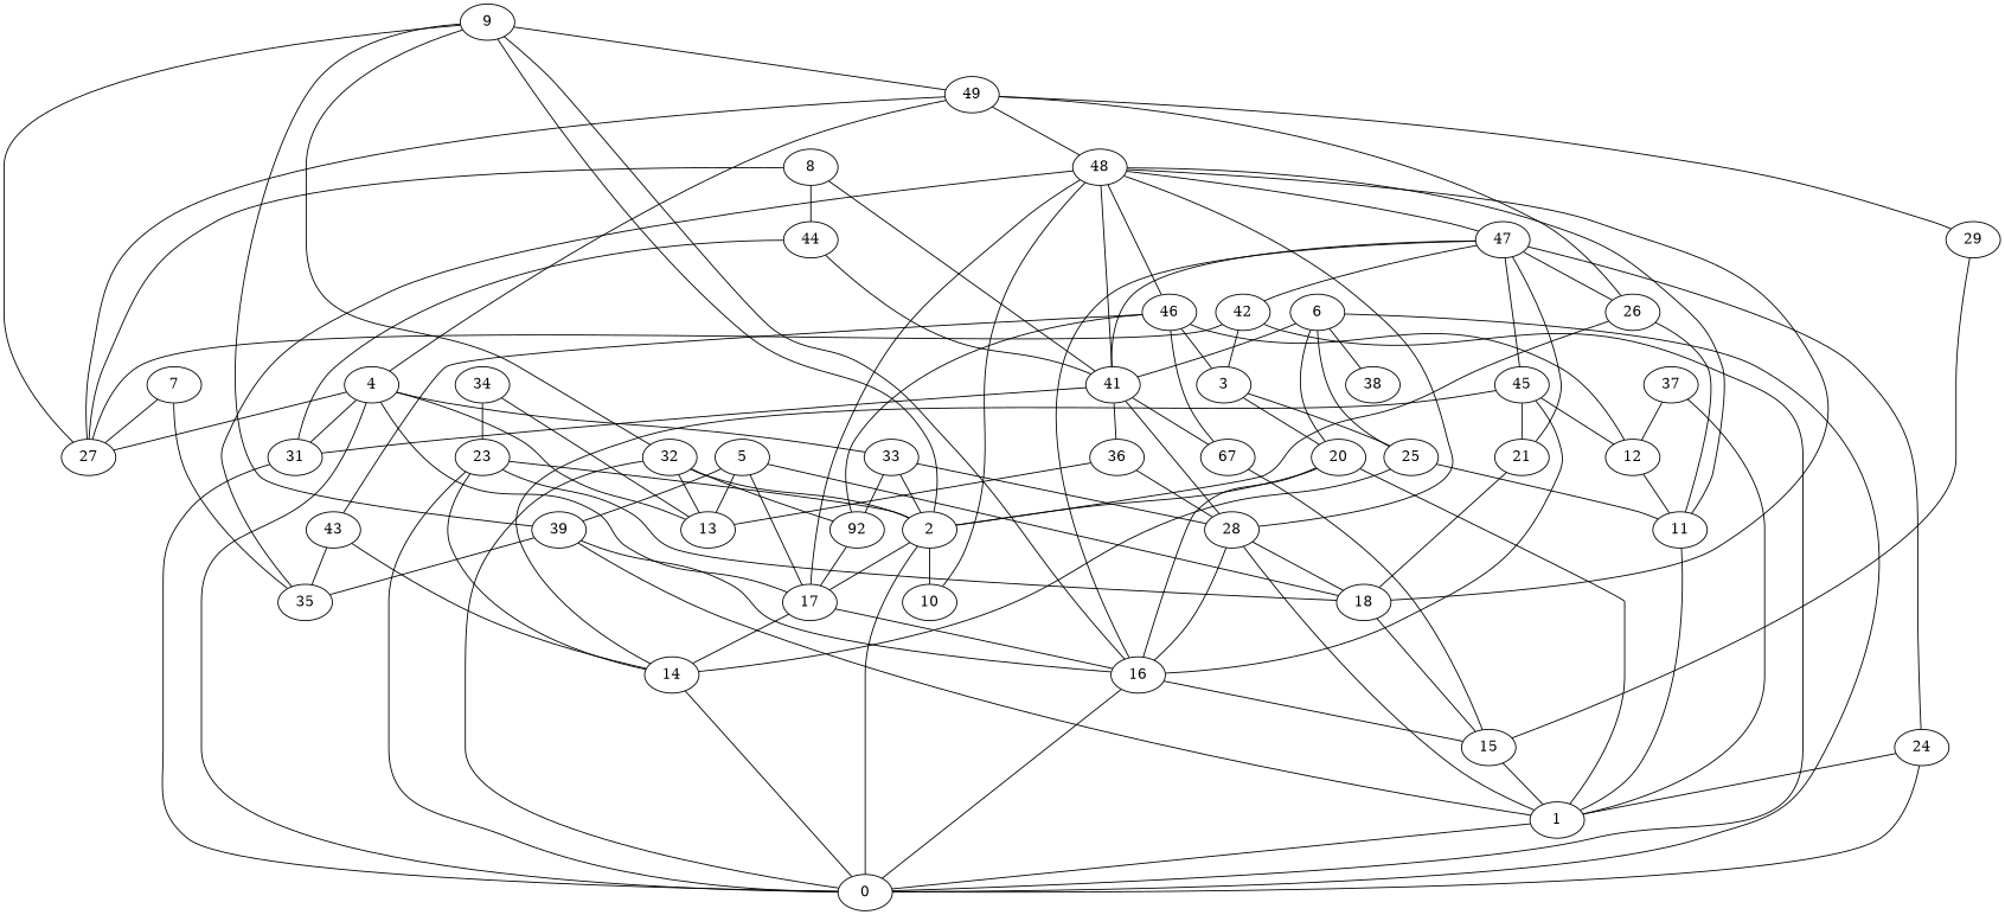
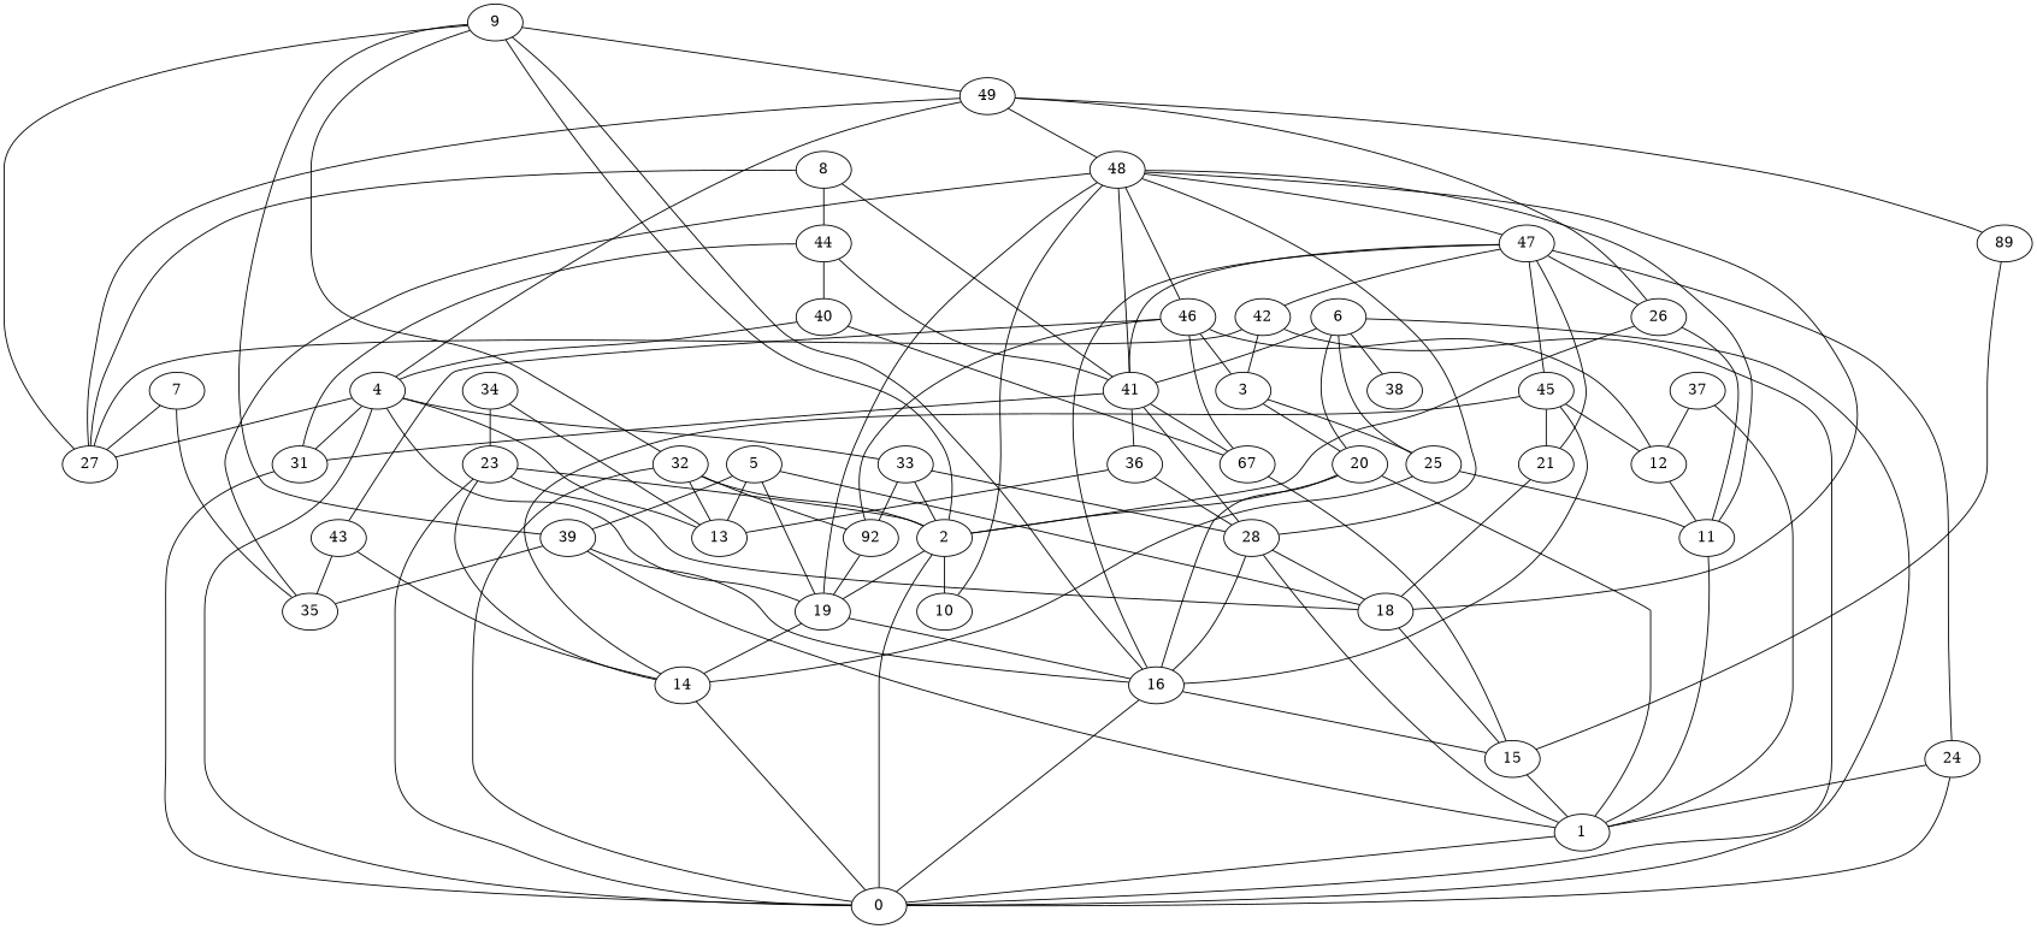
  digraph {
    edge [color=black dir=none]
    18
    15
    1
    37
    14
    12
    0
    11
    34
    23
    13
    2
    8
    41
    27
    44
    28
    36
    n19 [label=67]
    31
    49
-   29
+   29 [label=89]
    48
    4
    26
    35
-   19 [label=17]
+   19
    46
    10
    47
    33
    42
    3
    20
    25
    16
    21
    43
    n39 [label=92]
+   40
    9
    32
    39
    5
    38
    45
    6
    24
    7
    subgraph sub_1 {
      18
      15
      1
      37
      14
      12
      0
      11
      34
      23
      13
      2
      8
      41
      27
      44
      28
      36
      n19
      31
      49
      29
      48
      4
      26
      35
      19
      46
      10
      47
      33
      42
      3
      20
      25
      16
      21
      43
      n39
+     40
      9
      32
      39
      5
      38
      45
      6
      24
      7
    }
    18 -> 15
    15 -> 1
    1 -> 0
    37 -> 1
    37 -> 12
    14 -> 0
    12 -> 11
    11 -> 1
    34 -> 23
    34 -> 13
    23 -> 18
    23 -> 14
    23 -> 0
    23 -> 2
    2 -> 0
    2 -> 19
    2 -> 10
    8 -> 41
    8 -> 27
    8 -> 44
    41 -> 28
    41 -> 36
    41 -> n19
    41 -> 31
    44 -> 41
    44 -> 31
+   44 -> 40
    28 -> 18
    28 -> 1
    28 -> 16
    36 -> 13
    36 -> 28
    n19 -> 15
    31 -> 0
    49 -> 27
    49 -> 29
    49 -> 48
    49 -> 4
    49 -> 26
    29 -> 15
    48 -> 18
    48 -> 11
    48 -> 41
    48 -> 28
    48 -> 35
    48 -> 19
    48 -> 46
    48 -> 10
    48 -> 47
    4 -> 0
    4 -> 13
    4 -> 27
    4 -> 31
    4 -> 19
    4 -> 33
    26 -> 11
    26 -> 2
    19 -> 14
    19 -> 16
    46 -> 12
    46 -> n19
    46 -> 3
    46 -> 43
    46 -> n39
    47 -> 41
    47 -> 26
    47 -> 42
    47 -> 16
    47 -> 21
    47 -> 45
    47 -> 24
    33 -> 2
    33 -> 28
    33 -> n39
    42 -> 0
    42 -> 27
    42 -> 3
    3 -> 20
    3 -> 25
    20 -> 1
    20 -> 2
    20 -> 16
    25 -> 14
    25 -> 11
    16 -> 15
    16 -> 0
    21 -> 18
    43 -> 14
    43 -> 35
    n39 -> 19
+   40 -> n19
+   40 -> 4
    9 -> 2
    9 -> 27
    9 -> 49
    9 -> 16
    9 -> 32
    9 -> 39
    32 -> 0
    32 -> 13
    32 -> 2
    32 -> n39
    39 -> 1
    39 -> 35
    39 -> 16
    5 -> 18
    5 -> 13
    5 -> 19
    5 -> 39
    45 -> 14
    45 -> 12
    45 -> 16
    45 -> 21
    6 -> 0
    6 -> 41
    6 -> 20
    6 -> 25
    6 -> 38
    24 -> 1
    24 -> 0
    7 -> 27
    7 -> 35
  }
